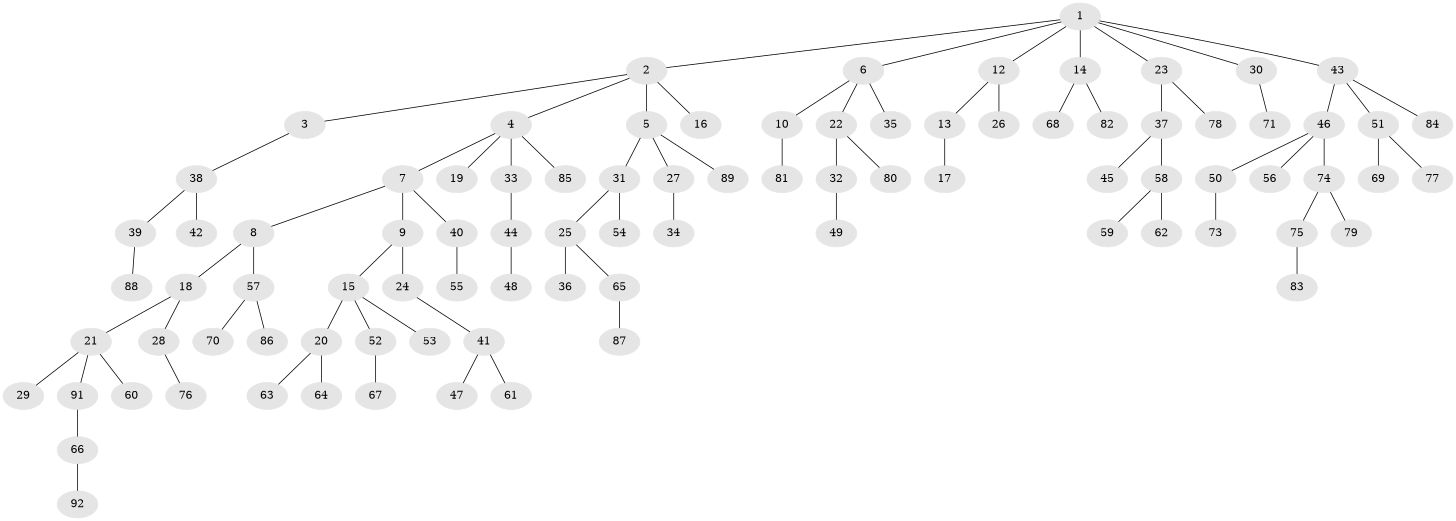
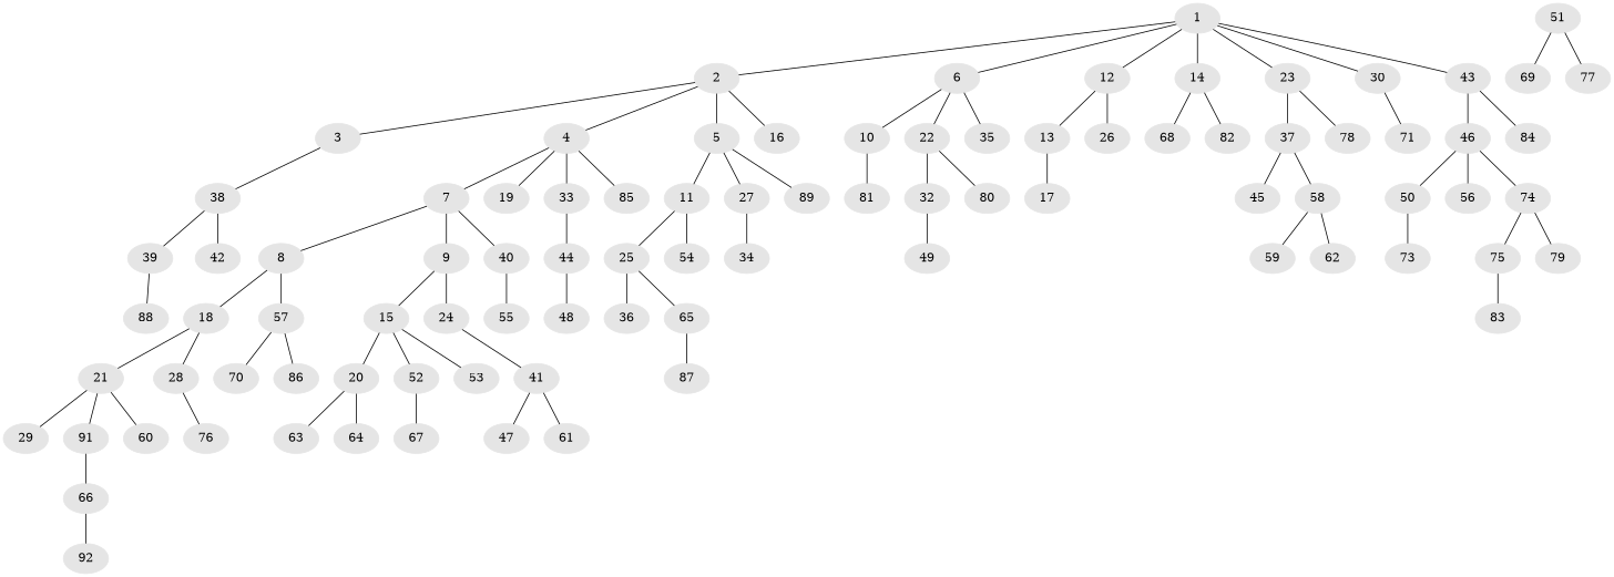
  graph {
    node [color=gray90 style=filled]
    1
    2
    6
    12
    14
    23
    30
    43
    3
    4
    5
    16
    10
    22
    35
    13
    26
    68
    82
    37
    78
    71
    46
    51
    84
    38
    7
    19
    33
    85
-   11 [label=31]
+   11
    27
    89
    39
    42
    8
    9
    40
    44
    25
    54
    34
    81
    32
    80
    18
    57
    15
    24
    55
    21
    28
    70
    86
    20
    52
    53
    41
    36
    65
    17
    63
    64
    67
    29
    n66 [label=91]
    60
    76
    66
    49
    45
    58
    47
    61
    87
    n76 [label=92]
    48
    59
    62
    88
    50
    56
    74
    69
    77
    73
    75
    79
    83
    1 -- 2
    1 -- 6
    1 -- 12
    1 -- 14
    1 -- 23
    1 -- 30
    1 -- 43
    2 -- 3
    2 -- 4
    2 -- 5
    2 -- 16
    6 -- 10
    6 -- 22
    6 -- 35
    12 -- 13
    12 -- 26
    14 -- 68
    14 -- 82
    23 -- 37
    23 -- 78
    30 -- 71
    43 -- 46
-   43 -- 51
    43 -- 84
    3 -- 38
    4 -- 7
    4 -- 19
    4 -- 33
    4 -- 85
    5 -- 11
    5 -- 27
    5 -- 89
    10 -- 81
    22 -- 32
    22 -- 80
    13 -- 17
    37 -- 45
    37 -- 58
    46 -- 50
    46 -- 56
    46 -- 74
    51 -- 69
    51 -- 77
    38 -- 39
    38 -- 42
    7 -- 8
    7 -- 9
    7 -- 40
    33 -- 44
    11 -- 25
    11 -- 54
    27 -- 34
    39 -- 88
    8 -- 18
    8 -- 57
    9 -- 15
    9 -- 24
    40 -- 55
    44 -- 48
    25 -- 36
    25 -- 65
    32 -- 49
    18 -- 21
    18 -- 28
    57 -- 70
    57 -- 86
    15 -- 20
    15 -- 52
    15 -- 53
    24 -- 41
    21 -- 29
    21 -- n66
    21 -- 60
    28 -- 76
    20 -- 63
    20 -- 64
    52 -- 67
    41 -- 47
    41 -- 61
    65 -- 87
    n66 -- 66
    66 -- n76
    58 -- 59
    58 -- 62
    50 -- 73
    74 -- 75
    74 -- 79
    75 -- 83
  }
